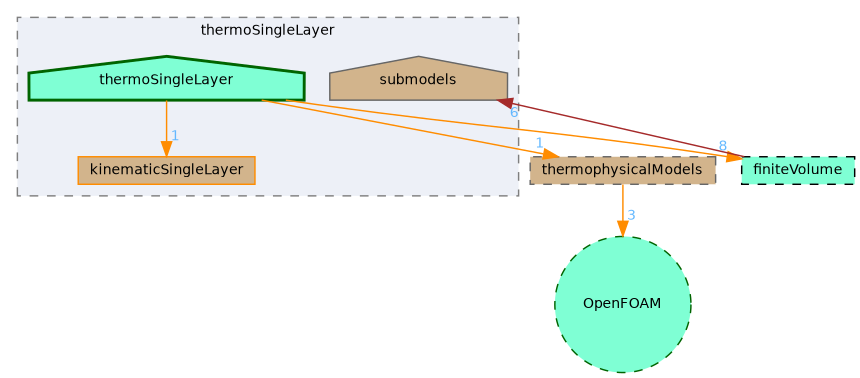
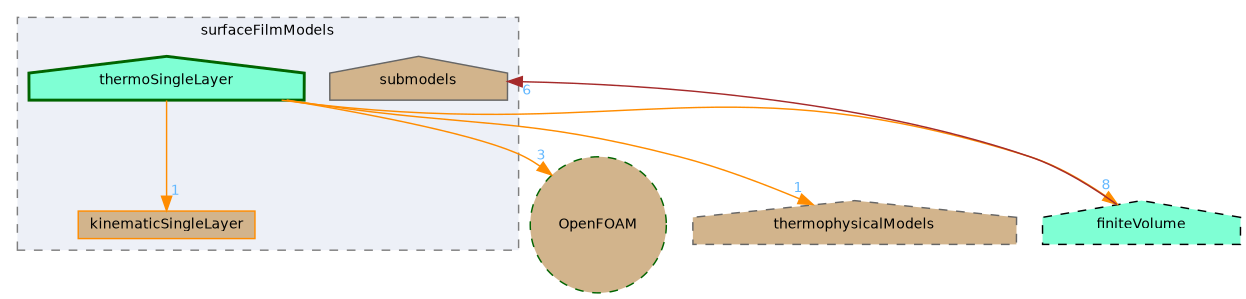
  digraph {
    compound=true
    node [color=gray40 fillcolor=tan fontname=Helvetica fontsize=10 shape=box style="filled,dashed"]
    edge [color=darkorange fontcolor=steelblue1 fontname=Helvetica fontsize=10 headlabel=1 labeldistance=1.5 labelfontname=Helvetica labelfontsize=10]
    n1 [height=0.2 label=submodels shape=house style=filled width=0.4]
    n2 [color=darkorange height=0.2 label=kinematicSingleLayer style=filled width=0.4]
    n3 [color=darkgreen fillcolor=aquamarine height=0.2 label=thermoSingleLayer shape=house style="filled,bold" width=0.4]
-   n4 [height=0.2 label=thermophysicalModels width=0.4]
-   n5 [color=black fillcolor=aquamarine height=0.2 label=finiteVolume width=0.4]
-   n6 [color=darkgreen fillcolor=aquamarine height=0.2 label=OpenFOAM shape=circle width=0.4]
+   n4 [height=0.2 label=thermophysicalModels shape=house width=0.4]
+   n5 [color=black fillcolor=aquamarine height=0.2 label=finiteVolume shape=house width=0.4]
+   n6 [color=darkgreen height=0.2 label=OpenFOAM shape=circle width=0.4]
    subgraph cluster_1 {
      bgcolor="#edf0f7"
      fontname=Helvetica
      fontsize=10
-     label=thermoSingleLayer
+     label=surfaceFilmModels
      pencolor=grey50
      style="filled,dashed"
      n1
      n2
      n3
    }
    n3 -> n2
    n3 -> n4
    n3 -> n5 [headlabel=8]
-   n4 -> n6 [headlabel=3]
+   n3 -> n6 [headlabel=3]
    n5 -> n1 [color=brown headlabel=6]
  }
